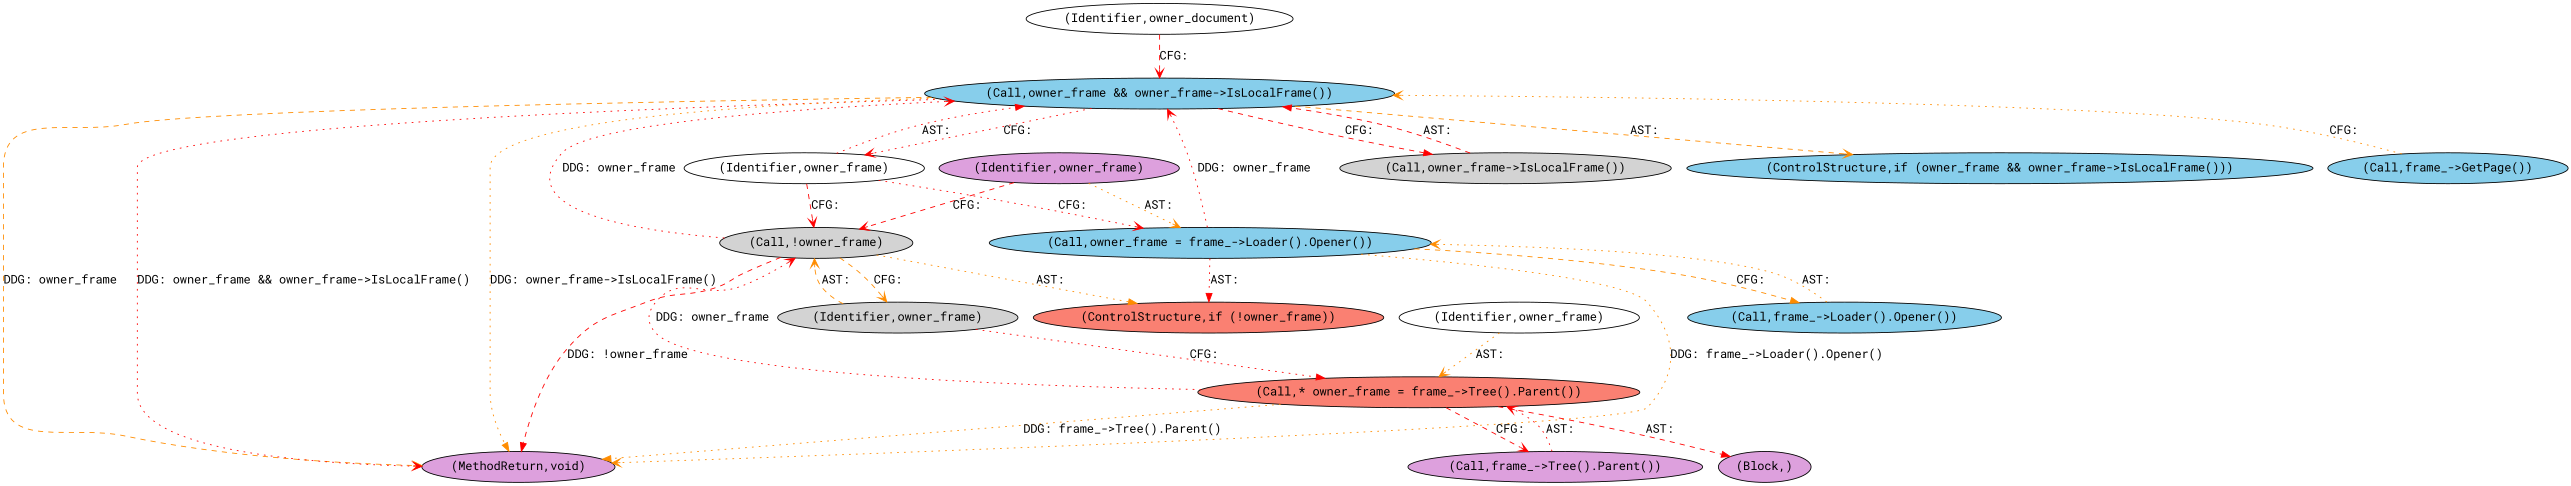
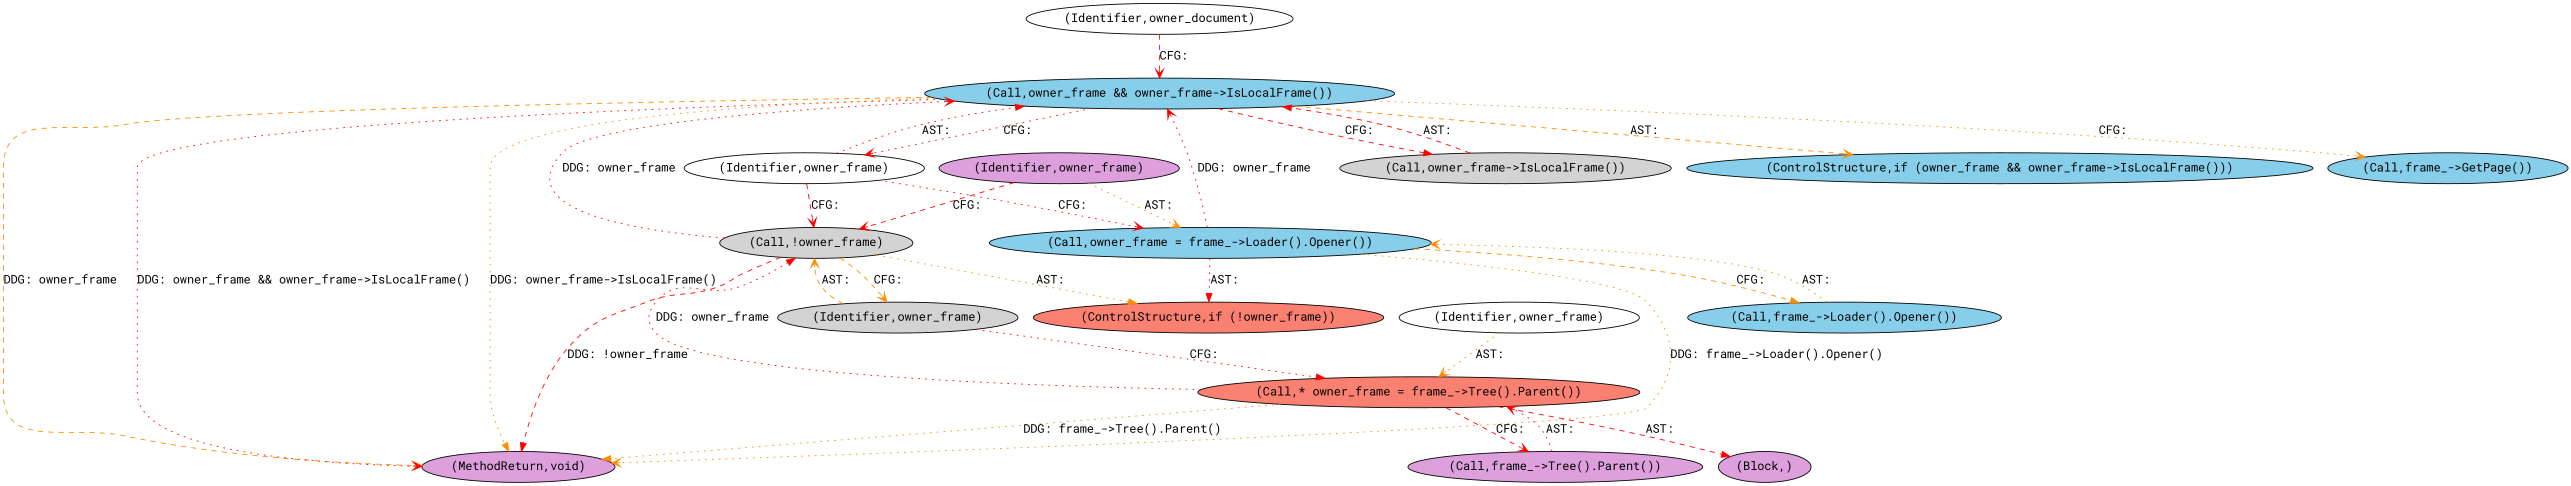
  digraph {
    fontname="Roboto Mono"
    node [fillcolor=skyblue fontname="Roboto Mono" style=filled]
    edge [arrowhead=vee color=red fontname="Roboto Mono" style=dotted]
    n1 [label="(Call,owner_frame && owner_frame->IsLocalFrame())"]
    n2 [fillcolor=plum label="(MethodReturn,void)"]
    n3 [fillcolor=lightgrey label="(Call,owner_frame->IsLocalFrame())"]
    n4 [fillcolor=white label="(Identifier,owner_frame)"]
    n5 [label="(ControlStructure,if (owner_frame && owner_frame->IsLocalFrame()))"]
    n6 [fillcolor=lightgrey label="(Call,!owner_frame)"]
    n7 [label="(Call,owner_frame = frame_->Loader().Opener())"]
    n8 [fillcolor=salmon label="(ControlStructure,if (!owner_frame))"]
    n9 [fillcolor=lightgrey label="(Identifier,owner_frame)"]
    n10 [fillcolor=salmon label="(Call,* owner_frame = frame_->Tree().Parent())"]
    n11 [fillcolor=plum label="(Call,frame_->Tree().Parent())"]
    n12 [fillcolor=plum label="(Block,)"]
    n13 [label="(Call,frame_->Loader().Opener())"]
    n14 [fillcolor=white label="(Identifier,owner_frame)"]
    n15 [label="(Call,frame_->GetPage())"]
    n16 [fillcolor=white label="(Identifier,owner_document)"]
    n17 [fillcolor=plum label="(Identifier,owner_frame)"]
    n1 -> n2 [color=darkorange label="DDG: owner_frame" style=dashed]
    n1 -> n2 [label="DDG: owner_frame && owner_frame->IsLocalFrame()"]
    n1 -> n2 [arrowhead=normal color=darkorange label="DDG: owner_frame->IsLocalFrame()"]
    n1 -> n3 [arrowhead=normal label="CFG: " style=dashed]
    n1 -> n4 [label="CFG: "]
    n1 -> n5 [color=darkorange label="AST: " style=dashed]
    n3 -> n1 [arrowhead=normal label="AST: " style=dashed]
    n4 -> n1 [arrowhead=normal label="AST: "]
    n4 -> n6 [label="CFG: " style=dashed]
    n4 -> n7 [label="CFG: "]
    n6 -> n1 [label="DDG: owner_frame"]
    n6 -> n2 [arrowhead=normal label="DDG: !owner_frame" style=dashed]
    n6 -> n8 [arrowhead=normal color=darkorange label="AST: "]
    n6 -> n9 [color=darkorange label="CFG: " style=dashed]
    n7 -> n1 [label="DDG: owner_frame"]
    n7 -> n2 [color=darkorange label="DDG: frame_->Loader().Opener()"]
    n7 -> n8 [arrowhead=normal label="AST: "]
    n7 -> n13 [arrowhead=normal color=darkorange label="CFG: " style=dashed]
    n9 -> n6 [color=darkorange label="AST: " style=dashed]
    n9 -> n10 [arrowhead=normal label="CFG: "]
    n10 -> n2 [arrowhead=normal color=darkorange label="DDG: frame_->Tree().Parent()"]
-   n10 -> n6 [label="DDG: owner_frame"]
+   n10 -> n6 [arrowhead=normal label="DDG: owner_frame"]
    n10 -> n11 [label="CFG: " style=dashed]
    n10 -> n12 [arrowhead=normal label="AST: " style=dashed]
    n11 -> n10 [label="AST: "]
    n13 -> n7 [color=darkorange label="AST: "]
    n14 -> n10 [color=darkorange label="AST: "]
-   n15 -> n1 [color=darkorange label="CFG: "]
+   n1 -> n15 [color=darkorange label="CFG: "]
    n16 -> n1 [label="CFG: " style=dashed]
    n17 -> n6 [label="CFG: " style=dashed]
    n17 -> n7 [color=darkorange label="AST: "]
  }
